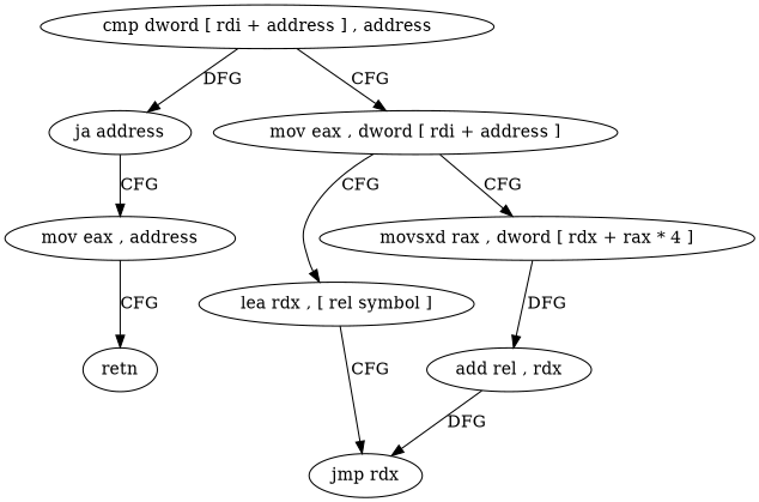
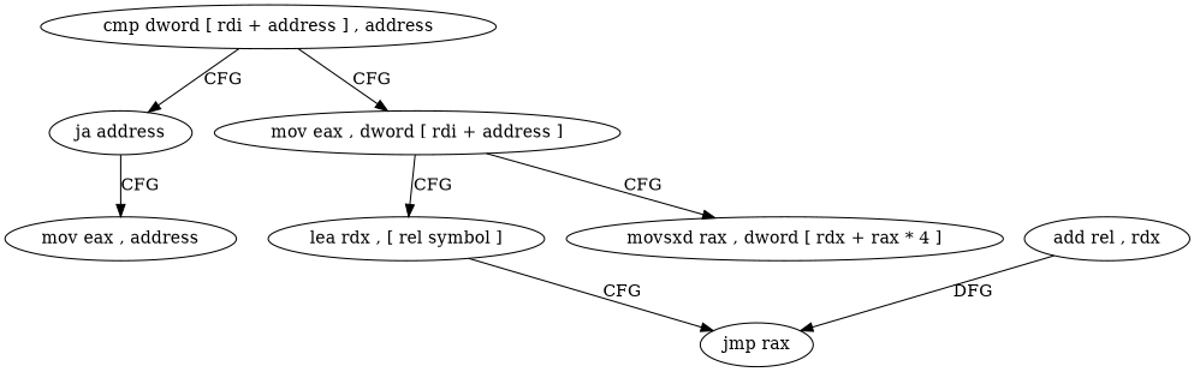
  digraph {
    n1 [label="cmp dword [ rdi + address ] , address"]
    n2 [label="ja address"]
    n3 [label="mov eax , dword [ rdi + address ]"]
    n4 [label="mov eax , address"]
-   n5 [label=retn]
    n6 [label="lea rdx , [ rel symbol ]"]
    n7 [label="movsxd rax , dword [ rdx + rax * 4 ]"]
-   n8 [label="jmp rdx"]
+   n8 [label="jmp rax"]
    n9 [label="add rel , rdx"]
-   n1 -> n2 [label=DFG]
+   n1 -> n2 [label=CFG]
    n1 -> n3 [label=CFG]
    n2 -> n4 [label=CFG]
    n3 -> n6 [label=CFG]
    n3 -> n7 [label=CFG]
-   n4 -> n5 [label=CFG]
    n6 -> n8 [label=CFG]
-   n7 -> n9 [label=DFG]
    n9 -> n8 [label=DFG]
  }
